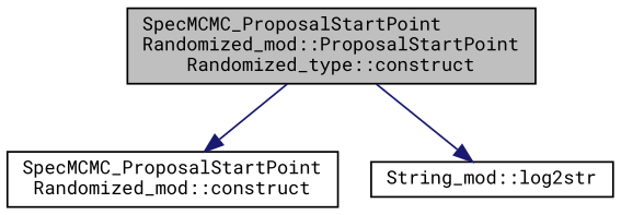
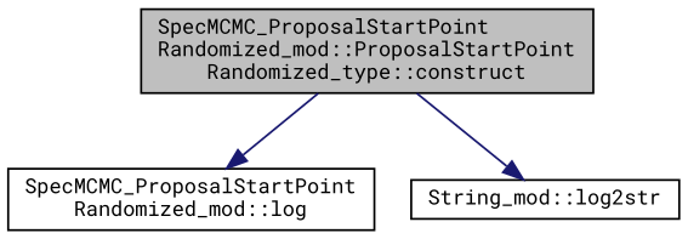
  digraph {
    rankdir=TB
    fontname="Roboto Mono"
    node [color=black fillcolor=white fontname="Roboto Mono" fontsize=10 shape=record style=filled]
    edge [color=midnightblue fontname="Roboto Mono" fontsize=10 labelfontname=Helvetica labelfontsize=10 style=solid]
    n1 [fillcolor=grey75 fontcolor=black height=0.2 label="SpecMCMC_ProposalStartPoint\lRandomized_mod::ProposalStartPoint\lRandomized_type::construct" width=0.4]
-   n2 [height=0.2 label="SpecMCMC_ProposalStartPoint\lRandomized_mod::construct" width=0.4]
+   n2 [height=0.2 label="SpecMCMC_ProposalStartPoint\lRandomized_mod::log" width=0.4]
    n3 [height=0.2 label="String_mod::log2str" width=0.4]
    n1 -> n2
    n1 -> n3
  }
